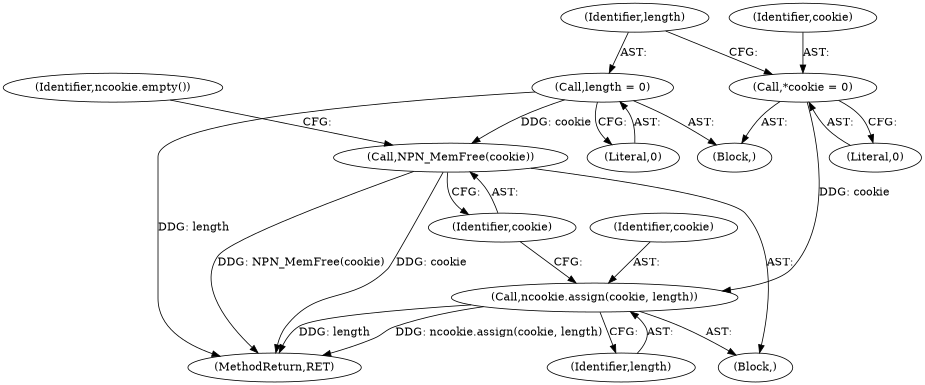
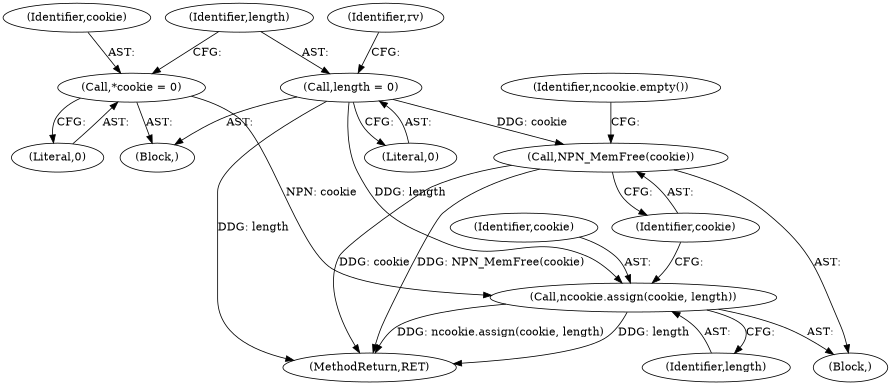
  digraph {
    n1 [label="(Call,NPN_MemFree(cookie))"]
    n2 [label="(Block,)"]
    n3 [label="(Identifier,cookie)"]
    n4 [label="(MethodReturn,RET)"]
    n5 [label="(Call,ncookie.assign(cookie, length))"]
    n6 [label="(Identifier,length)"]
    n7 [label="(Call,*cookie = 0)"]
    n8 [label="(Literal,0)"]
    n9 [label="(Block,)"]
    n10 [label="(Call,length = 0)"]
    n11 [label="(Literal,0)"]
    n12 [label="(Identifier,ncookie.empty())"]
    n13 [label="(Identifier,cookie)"]
    n14 [label="(Identifier,cookie)"]
    n15 [label="(Identifier,length)"]
+   n16 [label="(Identifier,rv)"]
    n1 -> n2 [label="AST: "]
    n1 -> n3 [label="CFG: "]
    n1 -> n4 [label="DDG: cookie"]
    n1 -> n4 [label="DDG: NPN_MemFree(cookie)"]
    n3 -> n1 [label="AST: "]
    n3 -> n5 [label="CFG: "]
    n5 -> n2 [label="AST: "]
    n5 -> n4 [label="DDG: ncookie.assign(cookie, length)"]
    n5 -> n4 [label="DDG: length"]
    n5 -> n6 [label="CFG: "]
    n6 -> n5 [label="AST: "]
-   n7 -> n5 [label="DDG: cookie"]
+   n7 -> n5 [label="NPN: cookie"]
    n7 -> n8 [label="CFG: "]
    n7 -> n9 [label="AST: "]
    n8 -> n7 [label="AST: "]
    n10 -> n1 [label="DDG: cookie"]
    n10 -> n4 [label="DDG: length"]
+   n10 -> n5 [label="DDG: length"]
    n10 -> n9 [label="AST: "]
    n10 -> n11 [label="CFG: "]
    n11 -> n10 [label="AST: "]
    n12 -> n1 [label="CFG: "]
    n13 -> n5 [label="AST: "]
    n14 -> n7 [label="AST: "]
    n15 -> n7 [label="CFG: "]
    n15 -> n10 [label="AST: "]
+   n16 -> n10 [label="CFG: "]
  }
